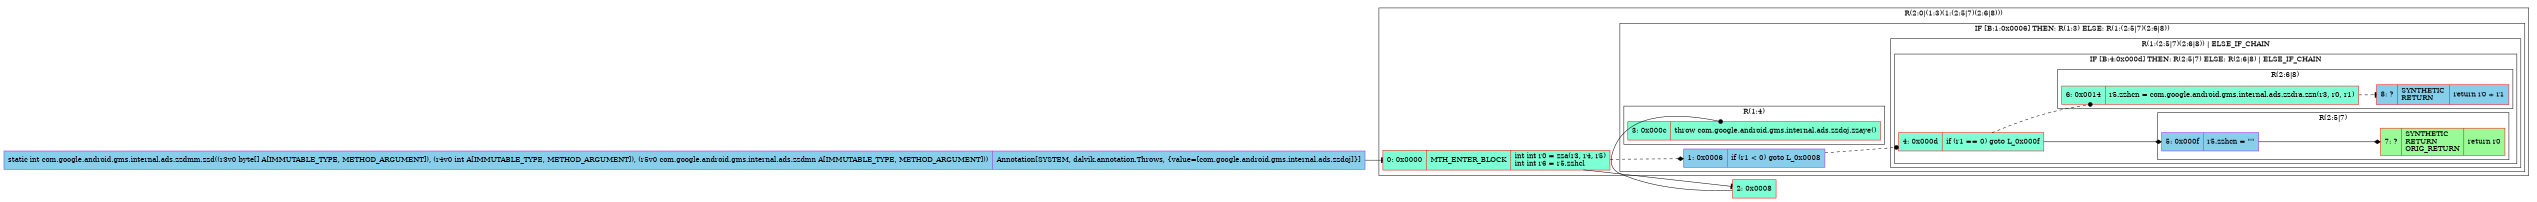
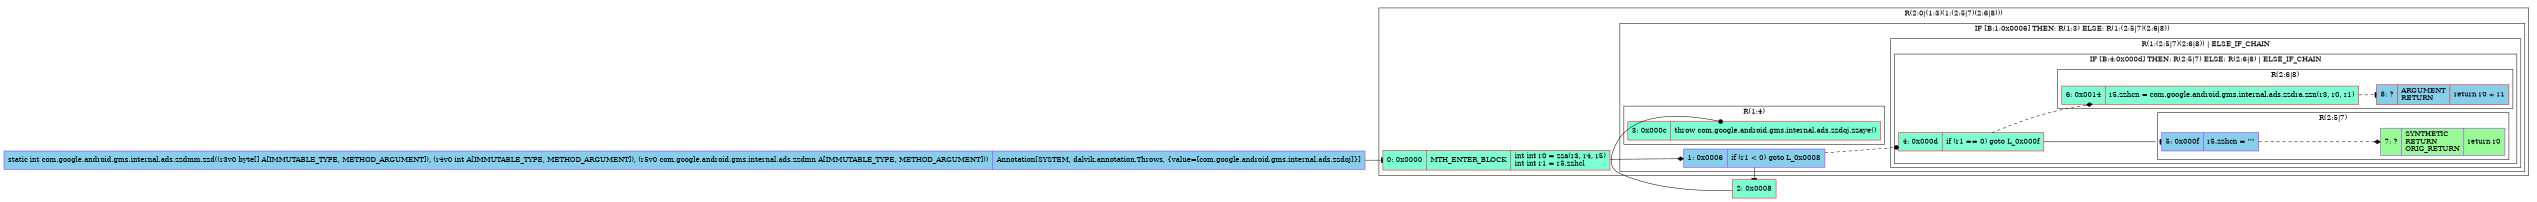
  digraph {
    rankdir=LR
    node [color=red fillcolor=aquamarine shape=record style=filled]
    edge [arrowhead=diamond]
    n1 [label="{3\:\ 0x000c|throw com.google.android.gms.internal.ads.zzdoj.zzaye()\l}"]
    n2 [color=purple fillcolor=skyblue label="{5\:\ 0x000f|r5.zzhcn = \"\"\l}"]
-   n3 [fillcolor=palegreen label="{7\:\ ?|SYNTHETIC\lRETURN\lORIG_RETURN\l|return r0\l}"]
+   n3 [color=purple fillcolor=palegreen label="{7\:\ ?|SYNTHETIC\lRETURN\lORIG_RETURN\l|return r0\l}"]
    n4 [label="{6\:\ 0x0014|r5.zzhcn = com.google.android.gms.internal.ads.zzdra.zzn(r3, r0, r1)\l}"]
-   n5 [fillcolor=skyblue label="{8\:\ ?|SYNTHETIC\lRETURN\l|return r0 + r1\l}"]
+   n5 [fillcolor=skyblue label="{8\:\ ?|ARGUMENT\lRETURN\l|return r0 + r1\l}"]
    n6 [label="{4\:\ 0x000d|if (r1 == 0) goto L_0x000f\l}"]
    n7 [color=purple fillcolor=skyblue label="{1\:\ 0x0006|if (r1 \< 0) goto L_0x0008\l}"]
-   n8 [label="{0\:\ 0x0000|MTH_ENTER_BLOCK\l|int int r0 = zza(r3, r4, r5)\lint int r6 = r5.zzhcl\l}"]
+   n8 [label="{0\:\ 0x0000|MTH_ENTER_BLOCK\l|int int r0 = zza(r3, r4, r5)\lint int r1 = r5.zzhcl\l}"]
    n9 [label="{2\:\ 0x0008}"]
    n10 [color=purple fillcolor=skyblue label="{static int com.google.android.gms.internal.ads.zzdmm.zzd((r3v0 byte[] A[IMMUTABLE_TYPE, METHOD_ARGUMENT]), (r4v0 int A[IMMUTABLE_TYPE, METHOD_ARGUMENT]), (r5v0 com.google.android.gms.internal.ads.zzdmn A[IMMUTABLE_TYPE, METHOD_ARGUMENT]))  | Annotation[SYSTEM, dalvik.annotation.Throws, \{value=[com.google.android.gms.internal.ads.zzdoj]\}]\l}"]
    subgraph cluster_1 {
      label="R(2:0|(1:3)(1:(2:5|7)(2:6|8)))"
      n8
      subgraph cluster_2 {
        label="IF [B:1:0x0006] THEN: R(1:3) ELSE: R(1:(2:5|7)(2:6|8))"
        n7
        subgraph cluster_3 {
          label="R(1:4)"
          n1
        }
        subgraph cluster_4 {
          label="R(1:(2:5|7)(2:6|8)) | ELSE_IF_CHAIN\l"
          subgraph cluster_5 {
            label="IF [B:4:0x000d] THEN: R(2:5|7) ELSE: R(2:6|8) | ELSE_IF_CHAIN\l"
            n6
            subgraph cluster_6 {
              label="R(2:5|7)"
              n2
              n3
            }
            subgraph cluster_7 {
              label="R(2:6|8)"
              n4
              n5
            }
          }
        }
      }
    }
-   n2 -> n3
+   n2 -> n3 [style=dashed]
    n4 -> n5 [arrowhead=tee style=dashed]
-   n6 -> n2
-   n6 -> n4 [arrowhead=dot style=dashed]
+   n6 -> n2 [arrowhead=tee]
+   n6 -> n4 [style=dashed]
    n7 -> n6 [arrowhead=dot style=dashed]
-   n8 -> n9 [arrowhead=tee]
-   n8 -> n7 [style=dashed]
+   n7 -> n9 [arrowhead=tee]
+   n8 -> n7
    n9 -> n1 [arrowhead=dot]
    n10 -> n8 [arrowhead=tee]
  }
